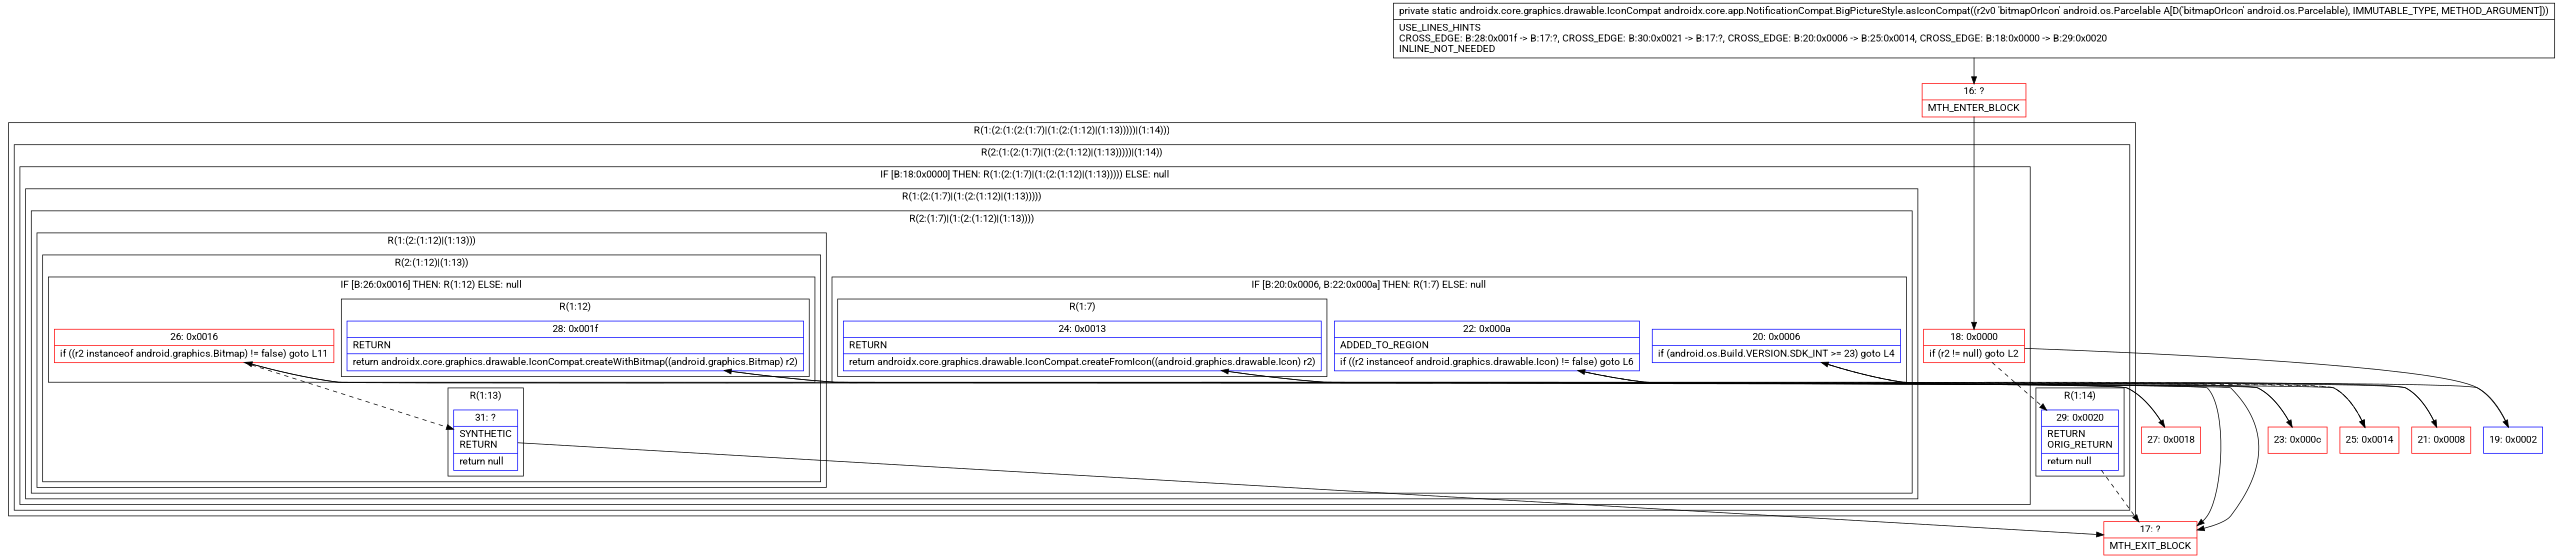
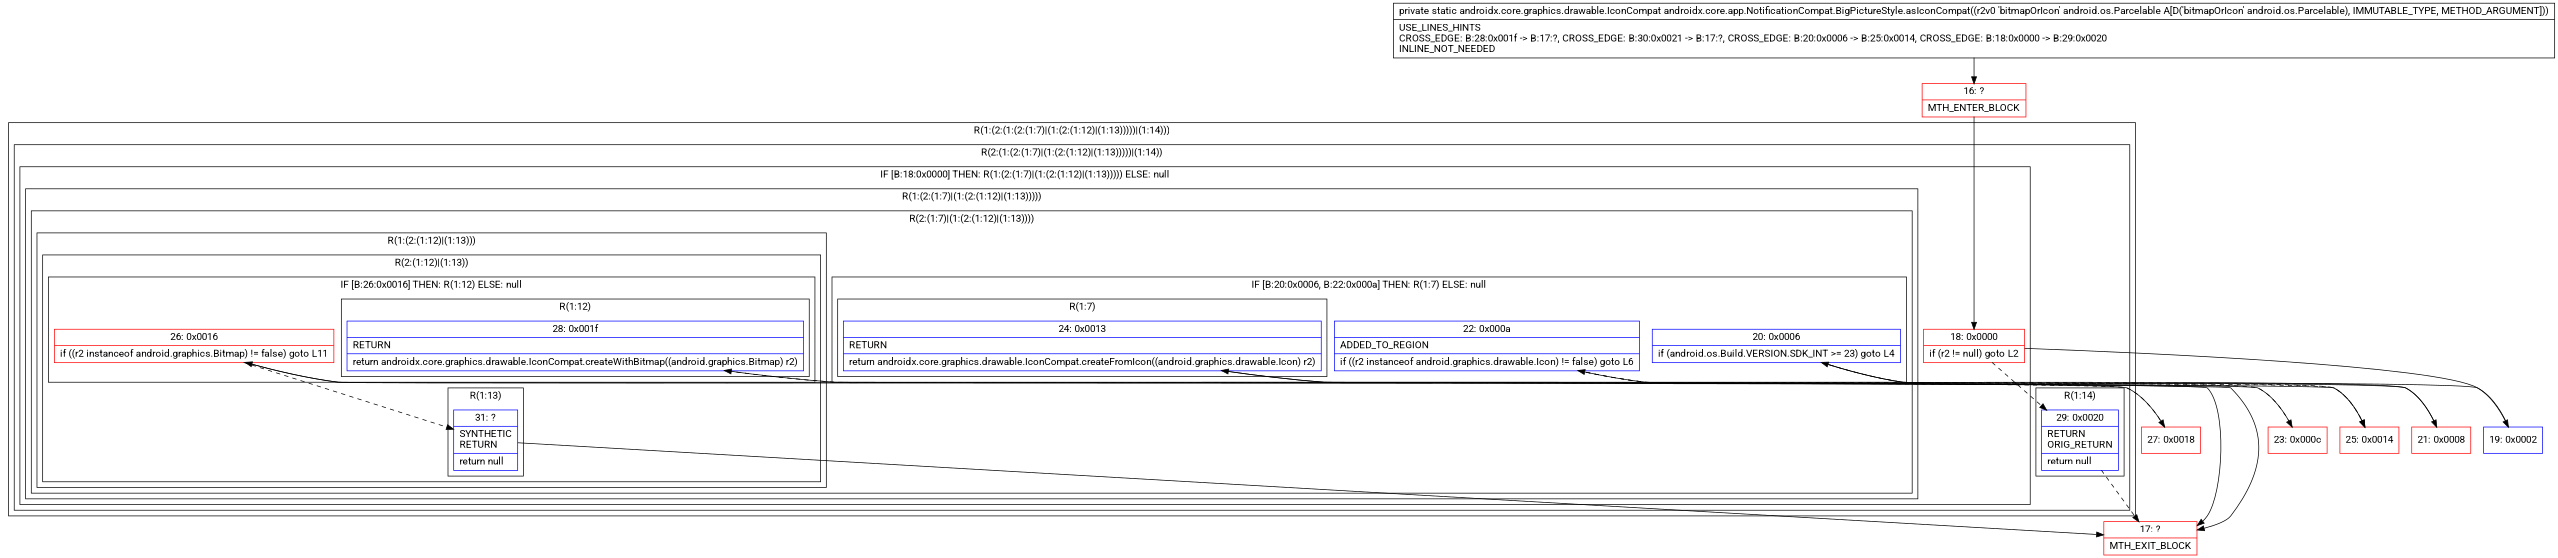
  digraph {
    fontname=Roboto
    node [color=red fontname=Roboto shape=record]
    edge [fontname=Roboto]
    n1 [color=blue label="{24\:\ 0x0013|RETURN\l|return androidx.core.graphics.drawable.IconCompat.createFromIcon((android.graphics.drawable.Icon) r2)\l}"]
    n2 [color=blue label="{20\:\ 0x0006|if (android.os.Build.VERSION.SDK_INT \>= 23) goto L4\l}"]
    n3 [color=blue label="{22\:\ 0x000a|ADDED_TO_REGION\l|if ((r2 instanceof android.graphics.drawable.Icon) != false) goto L6\l}"]
    n4 [color=blue label="{28\:\ 0x001f|RETURN\l|return androidx.core.graphics.drawable.IconCompat.createWithBitmap((android.graphics.Bitmap) r2)\l}"]
    n5 [label="{26\:\ 0x0016|if ((r2 instanceof android.graphics.Bitmap) != false) goto L11\l}"]
    n6 [color=blue label="{31\:\ ?|SYNTHETIC\lRETURN\l|return null\l}"]
    n7 [label="{18\:\ 0x0000|if (r2 != null) goto L2\l}"]
    n8 [color=blue label="{29\:\ 0x0020|RETURN\lORIG_RETURN\l|return null\l}"]
    n9 [label="{17\:\ ?|MTH_EXIT_BLOCK\l}"]
    n10 [label="{21\:\ 0x0008}"]
    n11 [label="{25\:\ 0x0014}"]
    n12 [label="{23\:\ 0x000c}"]
    n13 [label="{27\:\ 0x0018}"]
    n14 [color=blue label="{19\:\ 0x0002}"]
    n15 [label="{16\:\ ?|MTH_ENTER_BLOCK\l}"]
    n16 [label="{private static androidx.core.graphics.drawable.IconCompat androidx.core.app.NotificationCompat.BigPictureStyle.asIconCompat((r2v0 'bitmapOrIcon' android.os.Parcelable A[D('bitmapOrIcon' android.os.Parcelable), IMMUTABLE_TYPE, METHOD_ARGUMENT]))  | USE_LINES_HINTS\lCROSS_EDGE: B:28:0x001f \-\> B:17:?, CROSS_EDGE: B:30:0x0021 \-\> B:17:?, CROSS_EDGE: B:20:0x0006 \-\> B:25:0x0014, CROSS_EDGE: B:18:0x0000 \-\> B:29:0x0020\lINLINE_NOT_NEEDED\l}" color=""]
    subgraph cluster_1 {
      label="R(1:(2:(1:(2:(1:7)|(1:(2:(1:12)|(1:13)))))|(1:14)))"
      subgraph cluster_2 {
        label="R(2:(1:(2:(1:7)|(1:(2:(1:12)|(1:13)))))|(1:14))"
        subgraph cluster_3 {
          label="IF [B:18:0x0000] THEN: R(1:(2:(1:7)|(1:(2:(1:12)|(1:13))))) ELSE: null"
          n7
          subgraph cluster_4 {
            label="R(1:(2:(1:7)|(1:(2:(1:12)|(1:13)))))"
            subgraph cluster_5 {
              label="R(2:(1:7)|(1:(2:(1:12)|(1:13))))"
              subgraph cluster_6 {
                label="IF [B:20:0x0006, B:22:0x000a] THEN: R(1:7) ELSE: null"
                n2
                n3
                subgraph cluster_7 {
                  label="R(1:7)"
                  n1
                }
              }
              subgraph cluster_8 {
                label="R(1:(2:(1:12)|(1:13)))"
                subgraph cluster_9 {
                  label="R(2:(1:12)|(1:13))"
                  subgraph cluster_10 {
                    label="IF [B:26:0x0016] THEN: R(1:12) ELSE: null"
                    n5
                    subgraph cluster_11 {
                      label="R(1:12)"
                      n4
                    }
                  }
                  subgraph cluster_12 {
                    label="R(1:13)"
                    n6
                  }
                }
              }
            }
          }
        }
        subgraph cluster_13 {
          label="R(1:14)"
          n8
        }
      }
    }
    n1 -> n9
    n2 -> n10
    n2 -> n11 [style=dashed]
    n3 -> n11 [style=dashed]
-   n3 -> n12
+   n3 -> n12 [style=dashed]
    n4 -> n9
    n5 -> n6 [style=dashed]
    n5 -> n13
    n6 -> n9
    n7 -> n8 [style=dashed]
    n7 -> n14
    n8 -> n9 [style=dashed]
    n10 -> n3
    n11 -> n5
    n12 -> n1
-   n13 -> n4
+   n13 -> n4 [style=dashed]
    n14 -> n2
    n15 -> n7
    n16 -> n15
  }
